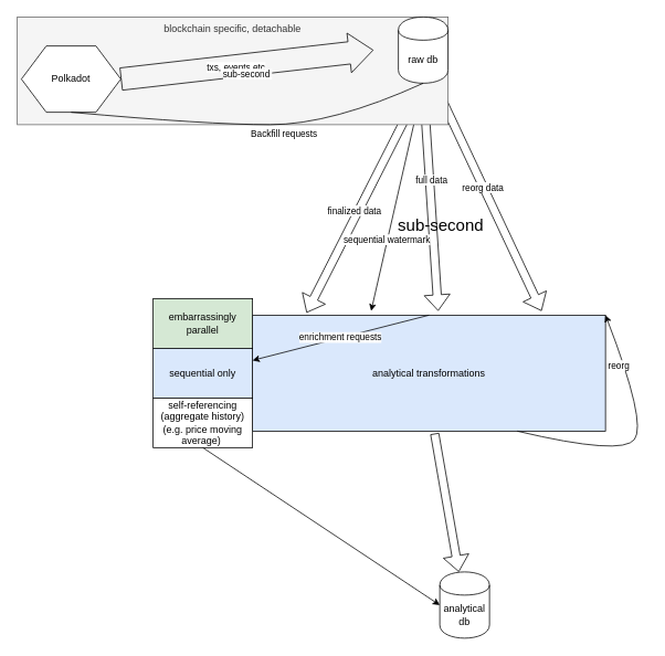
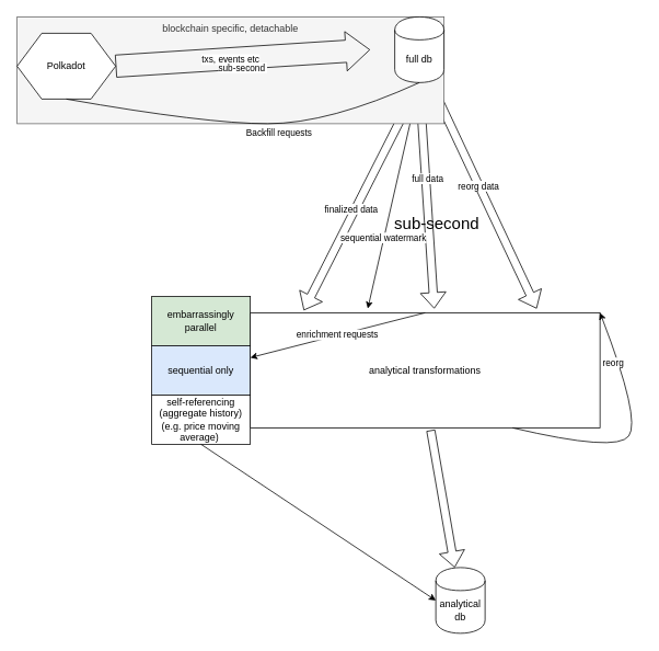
  <mxCell id="0" />
  <mxCell id="1" parent="0" />
  <mxCell id="2" value="" style="shape=flexArrow;endArrow=classic;html=1;exitX=0.5;exitY=1;exitDx=0;exitDy=0;entryX=0.153;entryY=-0.021;entryDx=0;entryDy=0;entryPerimeter=0;" edge="1" parent="1" source="16" target="19"><mxGeometry width="50" height="50" relative="1" as="geometry"><mxPoint x="340" y="370" as="sourcePoint" /><mxPoint x="370" y="370" as="targetPoint" /></mxGeometry></mxCell>
  <mxCell id="3" value="finalized data" style="edgeLabel;html=1;align=center;verticalAlign=middle;resizable=0;points=[];" vertex="1" connectable="0" parent="2"><mxGeometry x="0.123" y="-5" relative="1" as="geometry"><mxPoint as="offset" /></mxGeometry></mxCell>
  <mxCell id="4" value="" style="shape=flexArrow;endArrow=classic;html=1;exitX=0.717;exitY=0.988;exitDx=0;exitDy=0;exitPerimeter=0;entryX=0.819;entryY=-0.036;entryDx=0;entryDy=0;entryPerimeter=0;" edge="1" parent="1" source="16" target="19"><mxGeometry width="50" height="50" relative="1" as="geometry"><mxPoint x="530" y="320" as="sourcePoint" /><mxPoint x="580" y="270" as="targetPoint" /></mxGeometry></mxCell>
  <mxCell id="5" value="reorg data&lt;br&gt;" style="edgeLabel;html=1;align=center;verticalAlign=middle;resizable=0;points=[];" vertex="1" connectable="0" parent="4"><mxGeometry x="-0.091" y="-1" relative="1" as="geometry"><mxPoint as="offset" /></mxGeometry></mxCell>
  <mxCell id="6" value="sub-second" style="edgeLabel;html=1;align=center;verticalAlign=middle;resizable=0;points=[];fontSize=20;" vertex="1" connectable="0" parent="4"><mxGeometry x="0.161" y="1" relative="1" as="geometry"><mxPoint x="-69.3" y="11.24" as="offset" /></mxGeometry></mxCell>
  <mxCell id="7" value="" style="shape=flexArrow;endArrow=classic;html=1;exitX=0.5;exitY=1;exitDx=0;exitDy=0;entryX=0.526;entryY=-0.036;entryDx=0;entryDy=0;entryPerimeter=0;" edge="1" parent="1" source="16" target="19"><mxGeometry width="50" height="50" relative="1" as="geometry"><mxPoint x="520" y="190" as="sourcePoint" /><mxPoint x="510" y="330" as="targetPoint" /></mxGeometry></mxCell>
  <mxCell id="8" value="full data" style="edgeLabel;html=1;align=center;verticalAlign=middle;resizable=0;points=[];" vertex="1" connectable="0" parent="7"><mxGeometry x="-0.148" y="2" relative="1" as="geometry"><mxPoint as="offset" /></mxGeometry></mxCell>
  <mxCell id="9" value="" style="endArrow=classic;html=1;entryX=0.336;entryY=-0.036;entryDx=0;entryDy=0;entryPerimeter=0;" edge="1" parent="1" target="19"><mxGeometry width="50" height="50" relative="1" as="geometry"><mxPoint x="510" y="100" as="sourcePoint" /><mxPoint x="450" y="350" as="targetPoint" /></mxGeometry></mxCell>
  <mxCell id="10" value="sequential watermark" style="edgeLabel;html=1;align=center;verticalAlign=middle;resizable=0;points=[];" vertex="1" connectable="0" parent="9"><mxGeometry x="0.377" y="-1" relative="1" as="geometry"><mxPoint as="offset" /></mxGeometry></mxCell>
  <mxCell id="11" value="blockchain specific, detachable" style="group;fillColor=#f5f5f5;strokeColor=#666666;fontColor=#333333;" vertex="1" connectable="0" parent="1"><mxGeometry x="20" y="20" width="520" height="130" as="geometry" /></mxCell>
- <mxCell id="12" value="Polkadot" style="shape=hexagon;perimeter=hexagonPerimeter2;whiteSpace=wrap;html=1;" vertex="1" parent="11"><mxGeometry x="5" y="35" width="120" height="80" as="geometry" /></mxCell>
+ <mxCell id="12" value="Polkadot" style="shape=hexagon;perimeter=hexagonPerimeter2;whiteSpace=wrap;html=1;" vertex="1" parent="11"><mxGeometry y="20" width="120" height="80" as="geometry" /></mxCell>
  <mxCell id="13" value="" style="shape=flexArrow;endArrow=classic;html=1;width=27;endSize=9.33;exitX=1;exitY=0.5;exitDx=0;exitDy=0;" edge="1" parent="11" source="12"><mxGeometry width="50" height="50" relative="1" as="geometry"><mxPoint x="320" y="350" as="sourcePoint" /><mxPoint x="430" y="40" as="targetPoint" /><Array as="points" /></mxGeometry></mxCell>
  <mxCell id="14" value="txs, events etc" style="edgeLabel;html=1;align=center;verticalAlign=middle;resizable=0;points=[];" vertex="1" connectable="0" parent="13"><mxGeometry x="-0.097" y="-1" relative="1" as="geometry"><mxPoint as="offset" /></mxGeometry></mxCell>
  <mxCell id="15" value="sub-second&amp;nbsp;" style="edgeLabel;html=1;align=center;verticalAlign=middle;resizable=0;points=[];" vertex="1" connectable="0" parent="13"><mxGeometry x="-0.011" y="-11" relative="1" as="geometry"><mxPoint as="offset" /></mxGeometry></mxCell>
- <mxCell id="16" value="raw db" style="shape=cylinder;whiteSpace=wrap;html=1;boundedLbl=1;backgroundOutline=1;" vertex="1" parent="11"><mxGeometry x="460" width="60" height="80" as="geometry" /></mxCell>
+ <mxCell id="16" value="full db" style="shape=cylinder;whiteSpace=wrap;html=1;boundedLbl=1;backgroundOutline=1;" vertex="1" parent="11"><mxGeometry x="460" width="60" height="80" as="geometry" /></mxCell>
  <mxCell id="17" value="" style="curved=1;endArrow=none;html=1;exitX=0.5;exitY=1;exitDx=0;exitDy=0;entryX=0.5;entryY=1;entryDx=0;entryDy=0;" edge="1" parent="11" source="16" target="12"><mxGeometry width="50" height="50" relative="1" as="geometry"><mxPoint x="320" y="350" as="sourcePoint" /><mxPoint x="370" y="300" as="targetPoint" /><Array as="points"><mxPoint x="380" y="130" /><mxPoint x="230" y="130" /></Array></mxGeometry></mxCell>
  <mxCell id="18" value="Backfill requests" style="edgeLabel;html=1;align=center;verticalAlign=middle;resizable=0;points=[];" vertex="1" connectable="0" parent="17"><mxGeometry x="-0.18" y="2" relative="1" as="geometry"><mxPoint y="8" as="offset" /></mxGeometry></mxCell>
- <mxCell id="19" value="analytical transformations" style="rounded=0;whiteSpace=wrap;html=1;fillColor=#dae8fc;" vertex="1" parent="1"><mxGeometry x="304" y="380" width="426" height="140" as="geometry" /></mxCell>
+ <mxCell id="19" value="analytical transformations" style="rounded=0;whiteSpace=wrap;html=1;" vertex="1" parent="1"><mxGeometry x="304" y="380" width="426" height="140" as="geometry" /></mxCell>
  <mxCell id="20" value="" style="shape=flexArrow;endArrow=classic;html=1;exitX=0.516;exitY=1.021;exitDx=0;exitDy=0;exitPerimeter=0;" edge="1" parent="1" source="19" target="21"><mxGeometry width="50" height="50" relative="1" as="geometry"><mxPoint x="350" y="410" as="sourcePoint" /><mxPoint x="560" y="730" as="targetPoint" /></mxGeometry></mxCell>
  <mxCell id="21" value="analytical db" style="shape=cylinder;whiteSpace=wrap;html=1;boundedLbl=1;backgroundOutline=1;" vertex="1" parent="1"><mxGeometry x="530" y="690" width="60" height="80" as="geometry" /></mxCell>
  <mxCell id="22" value="enrichment requests" style="endArrow=classic;html=1;exitX=0.5;exitY=0;exitDx=0;exitDy=0;" edge="1" parent="1" source="19" target="24"><mxGeometry width="50" height="50" relative="1" as="geometry"><mxPoint x="350" y="400" as="sourcePoint" /><mxPoint x="400" y="350" as="targetPoint" /></mxGeometry></mxCell>
  <mxCell id="23" value="embarrassingly parallel" style="rounded=0;whiteSpace=wrap;html=1;fillColor=#d5e8d4;" vertex="1" parent="1"><mxGeometry x="184" y="360" width="120" height="60" as="geometry" /></mxCell>
  <mxCell id="24" value="sequential only" style="rounded=0;whiteSpace=wrap;html=1;fillColor=#dae8fc;" vertex="1" parent="1"><mxGeometry x="184" y="420" width="120" height="60" as="geometry" /></mxCell>
  <mxCell id="25" value="self-referencing (aggregate history) (e.g. price moving average)&amp;nbsp;" style="rounded=0;whiteSpace=wrap;html=1;" vertex="1" parent="1"><mxGeometry x="184" y="480" width="120" height="60" as="geometry" /></mxCell>
  <mxCell id="26" value="" style="endArrow=classic;html=1;exitX=0.5;exitY=1;exitDx=0;exitDy=0;entryX=0;entryY=0.5;entryDx=0;entryDy=0;" edge="1" parent="1" source="25" target="21"><mxGeometry width="50" height="50" relative="1" as="geometry"><mxPoint x="350" y="500" as="sourcePoint" /><mxPoint x="400" y="450" as="targetPoint" /></mxGeometry></mxCell>
  <mxCell id="27" value="" style="curved=1;endArrow=classic;html=1;exitX=0.75;exitY=1;exitDx=0;exitDy=0;entryX=1;entryY=0;entryDx=0;entryDy=0;" edge="1" parent="1" source="19" target="19"><mxGeometry width="50" height="50" relative="1" as="geometry"><mxPoint x="350" y="500" as="sourcePoint" /><mxPoint x="400" y="450" as="targetPoint" /><Array as="points"><mxPoint x="750" y="550" /><mxPoint x="780" y="510" /></Array></mxGeometry></mxCell>
  <mxCell id="28" value="reorg" style="edgeLabel;html=1;align=center;verticalAlign=middle;resizable=0;points=[];" vertex="1" connectable="0" parent="27"><mxGeometry x="0.607" y="7" relative="1" as="geometry"><mxPoint as="offset" /></mxGeometry></mxCell>
